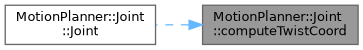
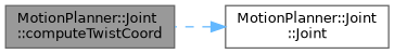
  digraph {
    rankdir=RL
    node [fontname=Helvetica fontsize=10 shape=box style=filled]
    n1 [color=gray40 fillcolor=grey60 fontcolor=black height=0.2 label="MotionPlanner::Joint\l::computeTwistCoord" width=0.4]
    n2 [color=grey40 fillcolor=white height=0.2 label="MotionPlanner::Joint\l::Joint" width=0.4]
-   n1 -> n2 [color=steelblue1 dir=back fontname=Helvetica fontsize=10 labelfontname=Helvetica labelfontsize=10 style=dashed]
+   n2 -> n1 [color=steelblue1 dir=back fontname=Helvetica fontsize=10 labelfontname=Helvetica labelfontsize=10 style=dashed]
  }
